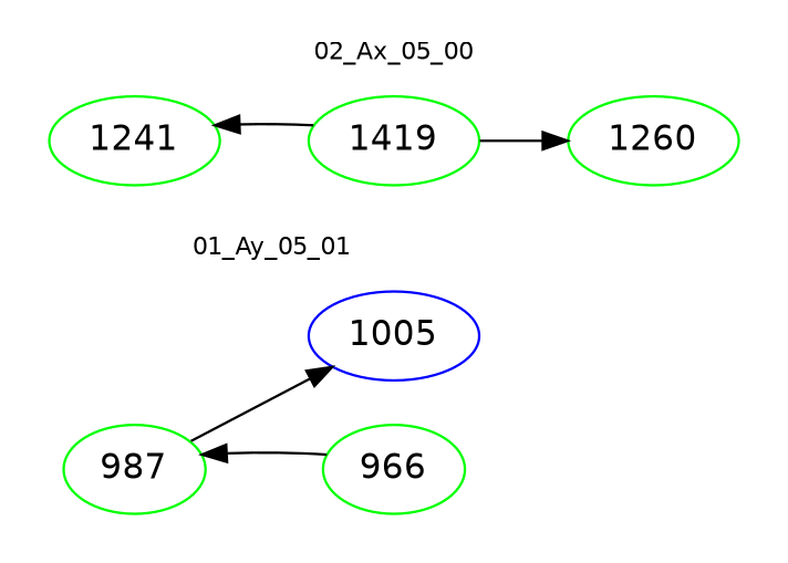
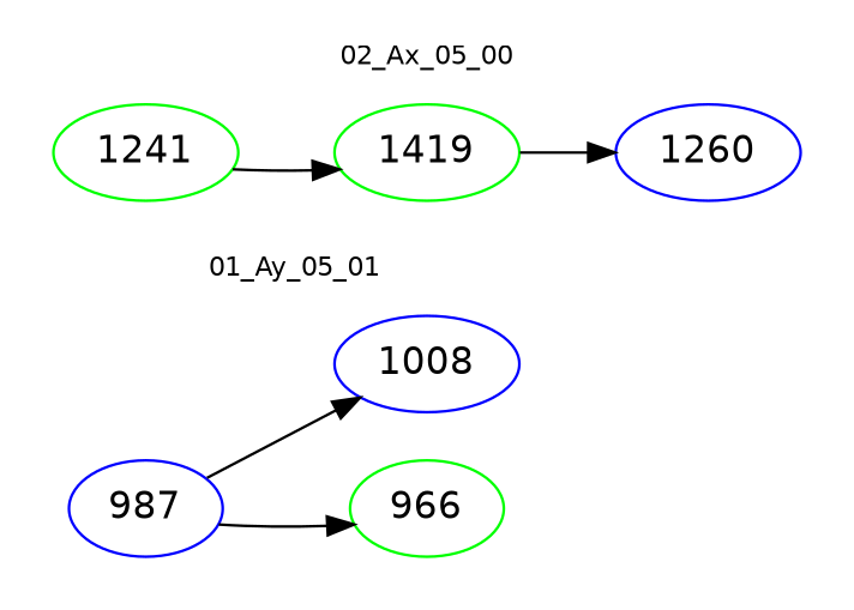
  digraph {
    fontname="DejaVu Sans"
    rankdir=LR
    node [color=green fontname="DejaVu Sans"]
    edge [color=black fontname="DejaVu Sans"]
-   n1 [label=987]
+   n1 [color=blue label=987]
    n2 [label=966]
-   n3 [color=blue label=1005]
+   n3 [color=blue label=1008]
    n4 [label=1241]
    n5 [label=1419]
-   n6 [label=1260]
+   n6 [color=blue label=1260]
    subgraph cluster_1 {
      color=white
      fontsize=10
      label="01_Ay_05_01"
      n1
      n2
      n3
    }
    subgraph cluster_2 {
      color=white
      fontsize=10
      label="02_Ax_05_00"
      n4
      n5
      n6
    }
-   n2 -> n1
+   n1 -> n2
    n1 -> n3
-   n5 -> n4
+   n4 -> n5
    n5 -> n6
  }
